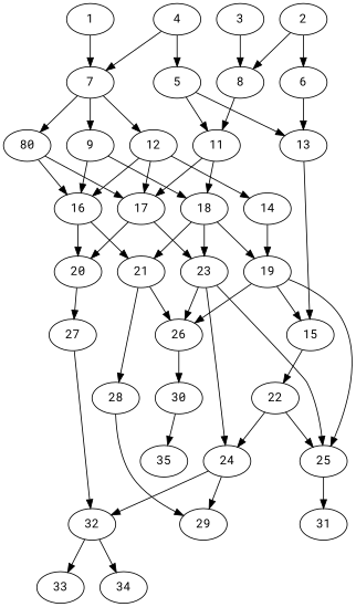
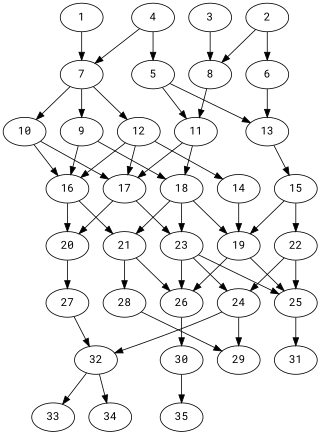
  digraph {
    fontname="Roboto Mono"
    node [alpha=0.12 fontname="Roboto Mono"]
    edge [fontname="Roboto Mono"]
    1 [alpha=0.07 expect_size=37537792]
    7 [alpha=0.02 expect_size=50904064]
    9 [alpha=0.20 expect_size=43142144]
-   10 [alpha=0.02 expect_size=30608384 label=80]
+   10 [alpha=0.02 expect_size=30608384]
    12 [expect_size=43046912]
    18 [alpha=0.07 expect_size=52061184]
    16 [alpha=0.04 expect_size=17960960]
    17 [alpha=0.13 expect_size=46646272]
    14 [alpha=0.13 expect_size=24846336]
    2 [alpha=0.10 expect_size=38151168]
    6 [expect_size=22401024]
    8 [alpha=0.08 expect_size=21643264]
    13 [alpha=0.06 expect_size=20032512]
    11 [alpha=0.15 expect_size=25577472]
    15 [alpha=0.17 expect_size=14755840]
    3 [alpha=0.02 expect_size=44020736]
    4 [alpha=0.16 expect_size=47283200]
    5 [alpha=0.01 expect_size=44463104]
    19 [alpha=0.14 expect_size=24573952]
    21 [alpha=0.04 expect_size=27848704]
    23 [expect_size=44147712]
    20 [expect_size=23738368]
    22 [alpha=0.09 expect_size=15437824]
    25 [alpha=0.08 expect_size=42307584]
    26 [expect_size=36024320]
    24 [expect_size=10721280]
    27 [alpha=0.15 expect_size=45062144]
    28 [alpha=0.05 expect_size=28167168]
    31 [alpha=0.14 expect_size=12605440]
    30 [alpha=0.08 expect_size=31379456]
    32 [alpha=0.16 expect_size=21524480]
    29 [alpha=0.11 expect_size=45552640]
    35 [alpha=0.20 expect_size=51227648]
    33 [alpha=0.03 expect_size=43859968]
    34 [alpha=0.20 expect_size=24018944]
    1 -> 7
    7 -> 9
    7 -> 10
    7 -> 12
    9 -> 18
    9 -> 16
    10 -> 16
    10 -> 17
    12 -> 16
    12 -> 17
    12 -> 14
    18 -> 19
    18 -> 21
    18 -> 23
    16 -> 21
    16 -> 20
    17 -> 23
    17 -> 20
    14 -> 19
    2 -> 6
    2 -> 8
    6 -> 13
    8 -> 11
    13 -> 15
    11 -> 18
    11 -> 17
-   19 -> 15
+   15 -> 19
    15 -> 22
    3 -> 8
    4 -> 7
    4 -> 5
    5 -> 13
    5 -> 11
    19 -> 25
    19 -> 26
    21 -> 26
    21 -> 28
    23 -> 25
    23 -> 26
    23 -> 24
    20 -> 27
    22 -> 25
    22 -> 24
    25 -> 31
    26 -> 30
    24 -> 32
    24 -> 29
    27 -> 32
    28 -> 29
    30 -> 35
    32 -> 33
    32 -> 34
  }
